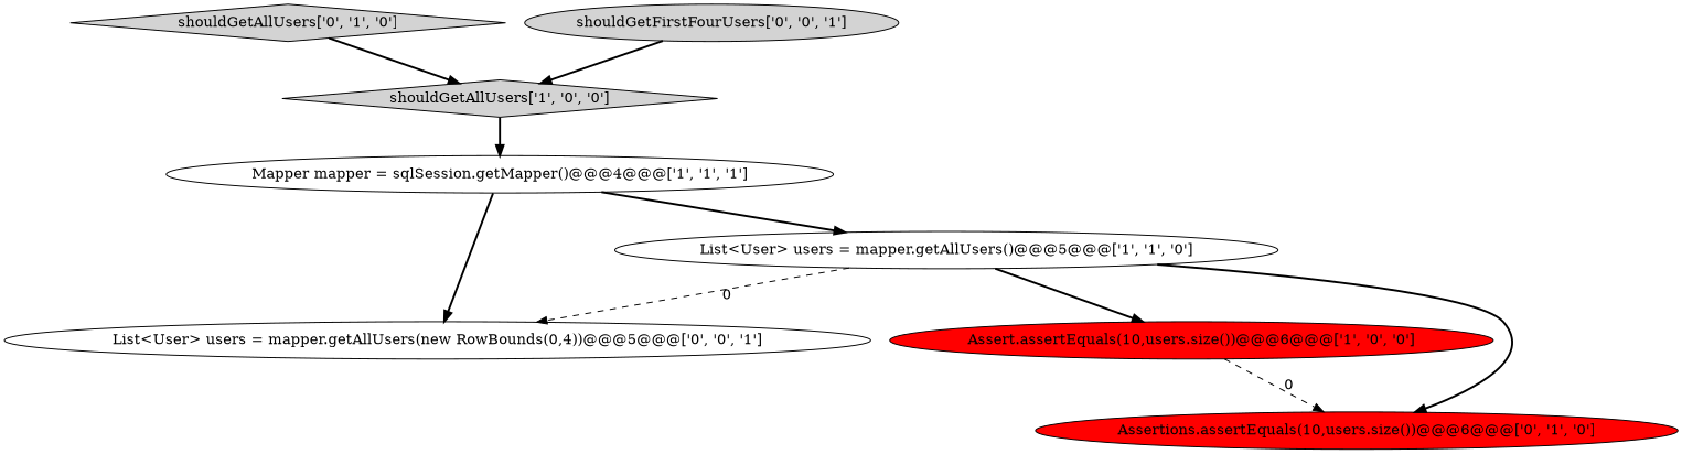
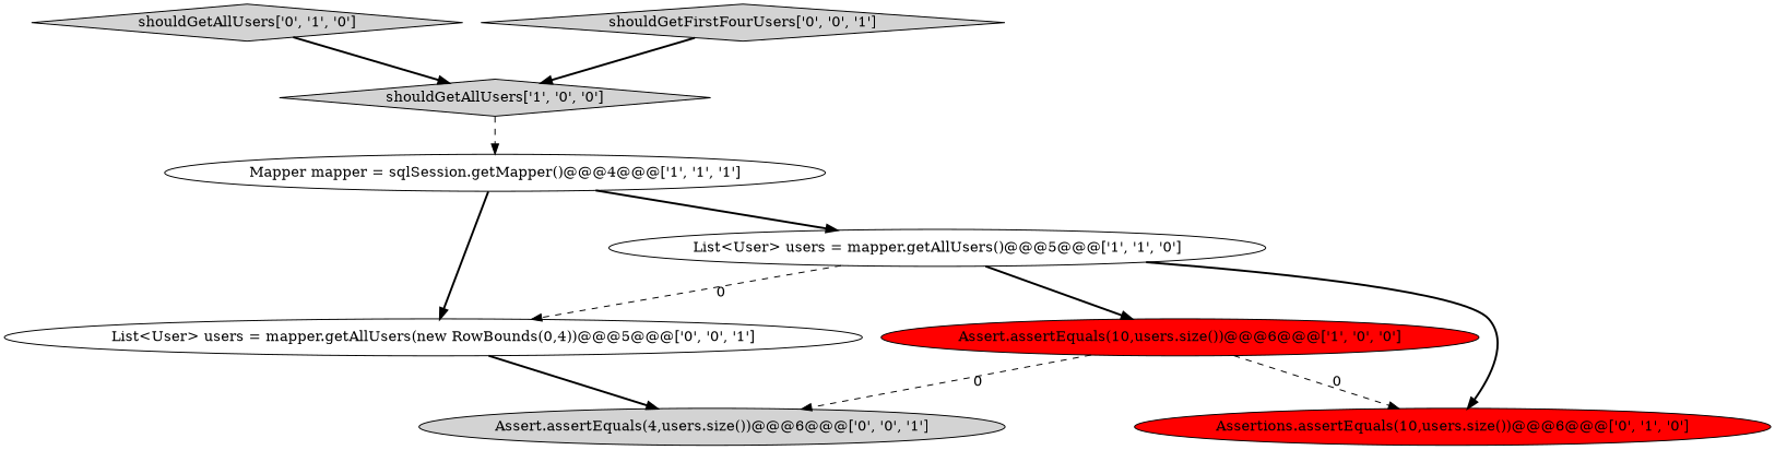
  digraph {
    fontname="DejaVu Serif"
    node [fillcolor=lightgray fontname="DejaVu Serif" shape=ellipse style=filled]
    edge [fontname="DejaVu Serif" style=bold]
    n1 [fillcolor=red label="Assert.assertEquals(10,users.size())@@@6@@@['1', '0', '0']"]
    n2 [fillcolor=red label="Assertions.assertEquals(10,users.size())@@@6@@@['0', '1', '0']"]
+   n3 [label="Assert.assertEquals(4,users.size())@@@6@@@['0', '0', '1']"]
    n4 [label="shouldGetAllUsers['0', '1', '0']" shape=diamond]
    n5 [label="shouldGetAllUsers['1', '0', '0']" shape=diamond]
    n6 [fillcolor=white label="Mapper mapper = sqlSession.getMapper()@@@4@@@['1', '1', '1']"]
    n7 [fillcolor=white label="List<User> users = mapper.getAllUsers(new RowBounds(0,4))@@@5@@@['0', '0', '1']"]
    n8 [fillcolor=white label="List<User> users = mapper.getAllUsers()@@@5@@@['1', '1', '0']"]
-   n9 [label="shouldGetFirstFourUsers['0', '0', '1']"]
+   n9 [label="shouldGetFirstFourUsers['0', '0', '1']" shape=diamond]
    n1 -> n2 [label=0 style=dashed]
+   n1 -> n3 [label=0 style=dashed]
    n4 -> n5
-   n5 -> n6
+   n5 -> n6 [style=dashed]
    n6 -> n7
    n6 -> n8
+   n7 -> n3
    n8 -> n1
    n8 -> n2
    n8 -> n7 [label=0 style=dashed]
    n9 -> n5
  }
